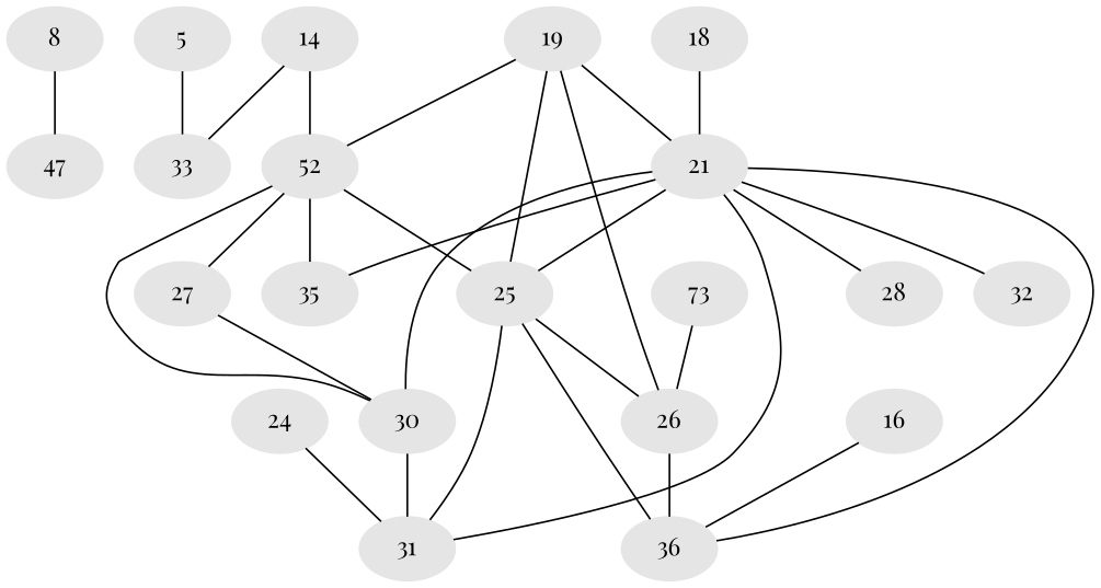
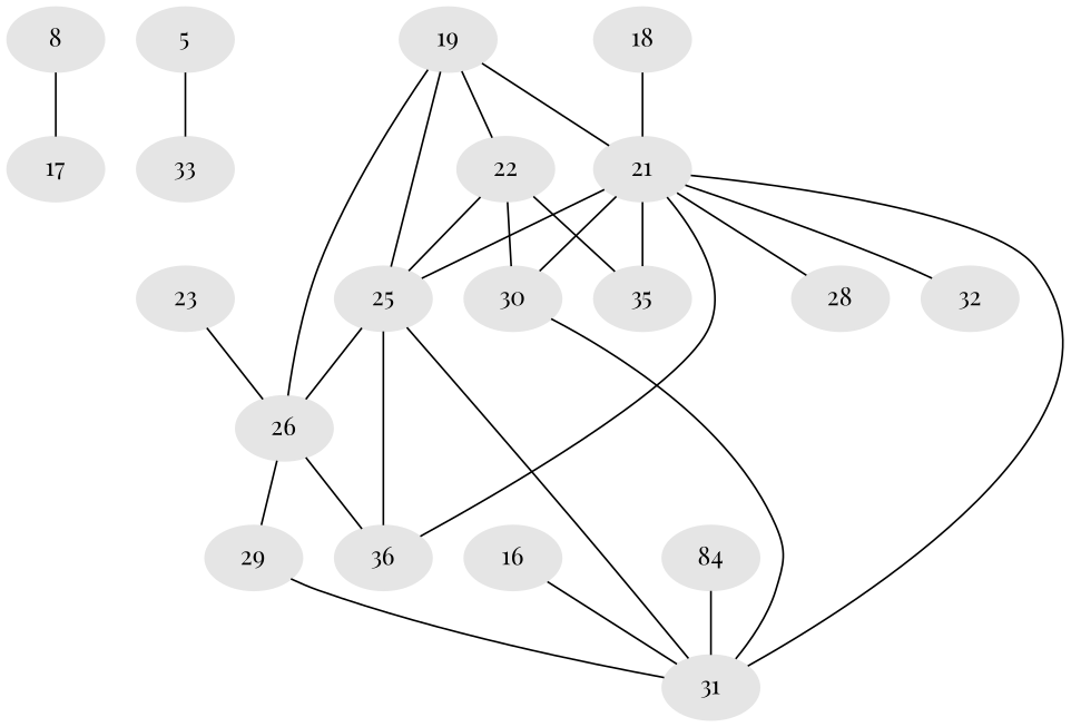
  graph {
    fontname="Playfair Display"
    node [color=gray90 fontname="Playfair Display" style=filled]
    edge [fontname="Playfair Display" weight=1.0]
    n1 [label=8]
-   17 [label=47]
+   17
    5
    33
+   29
    31
    25
    26
    n9 [label=36]
-   14
-   22 [label=52]
+   22
    35
    30
-   27
    16
    18
    21
    28
    32
    19
-   23 [label=73]
-   24
+   23
+   24 [label=84]
    n1 -- 17
    5 -- 33
+   29 -- 31
    25 -- 31
    25 -- 26
    25 -- n9 [weight=2.0]
+   26 -- 29
    26 -- n9
-   14 -- 33
-   14 -- 22
    22 -- 25
    22 -- 35
    22 -- 30
-   22 -- 27
    30 -- 31 [weight=2.0]
-   27 -- 30
-   16 -- n9
+   16 -- 31
    18 -- 21
    21 -- 31
    21 -- 25
    21 -- n9
    21 -- 35
    21 -- 30 [weight=2.0]
    21 -- 28
    21 -- 32
    19 -- 25
    19 -- 26
    19 -- 22
    19 -- 21
    23 -- 26
    24 -- 31
  }
